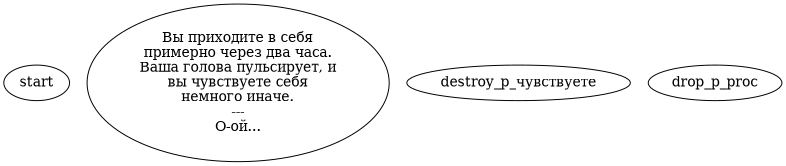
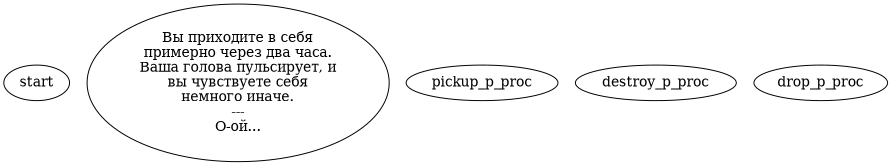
  digraph {
    node [color="#000000" fillcolor="#FFFFFF" style=filled]
    start
    n2 [label="Вы приходите в себя\nпримерно через два часа.\nВаша голова пульсирует, и\nвы чувствуете себя\nнемного иначе.\n---\nО-ой..."]
-   destroy_p_proc [label="destroy_p_чувствуете"]
+   pickup_p_proc
+   destroy_p_proc
    drop_p_proc
  }
